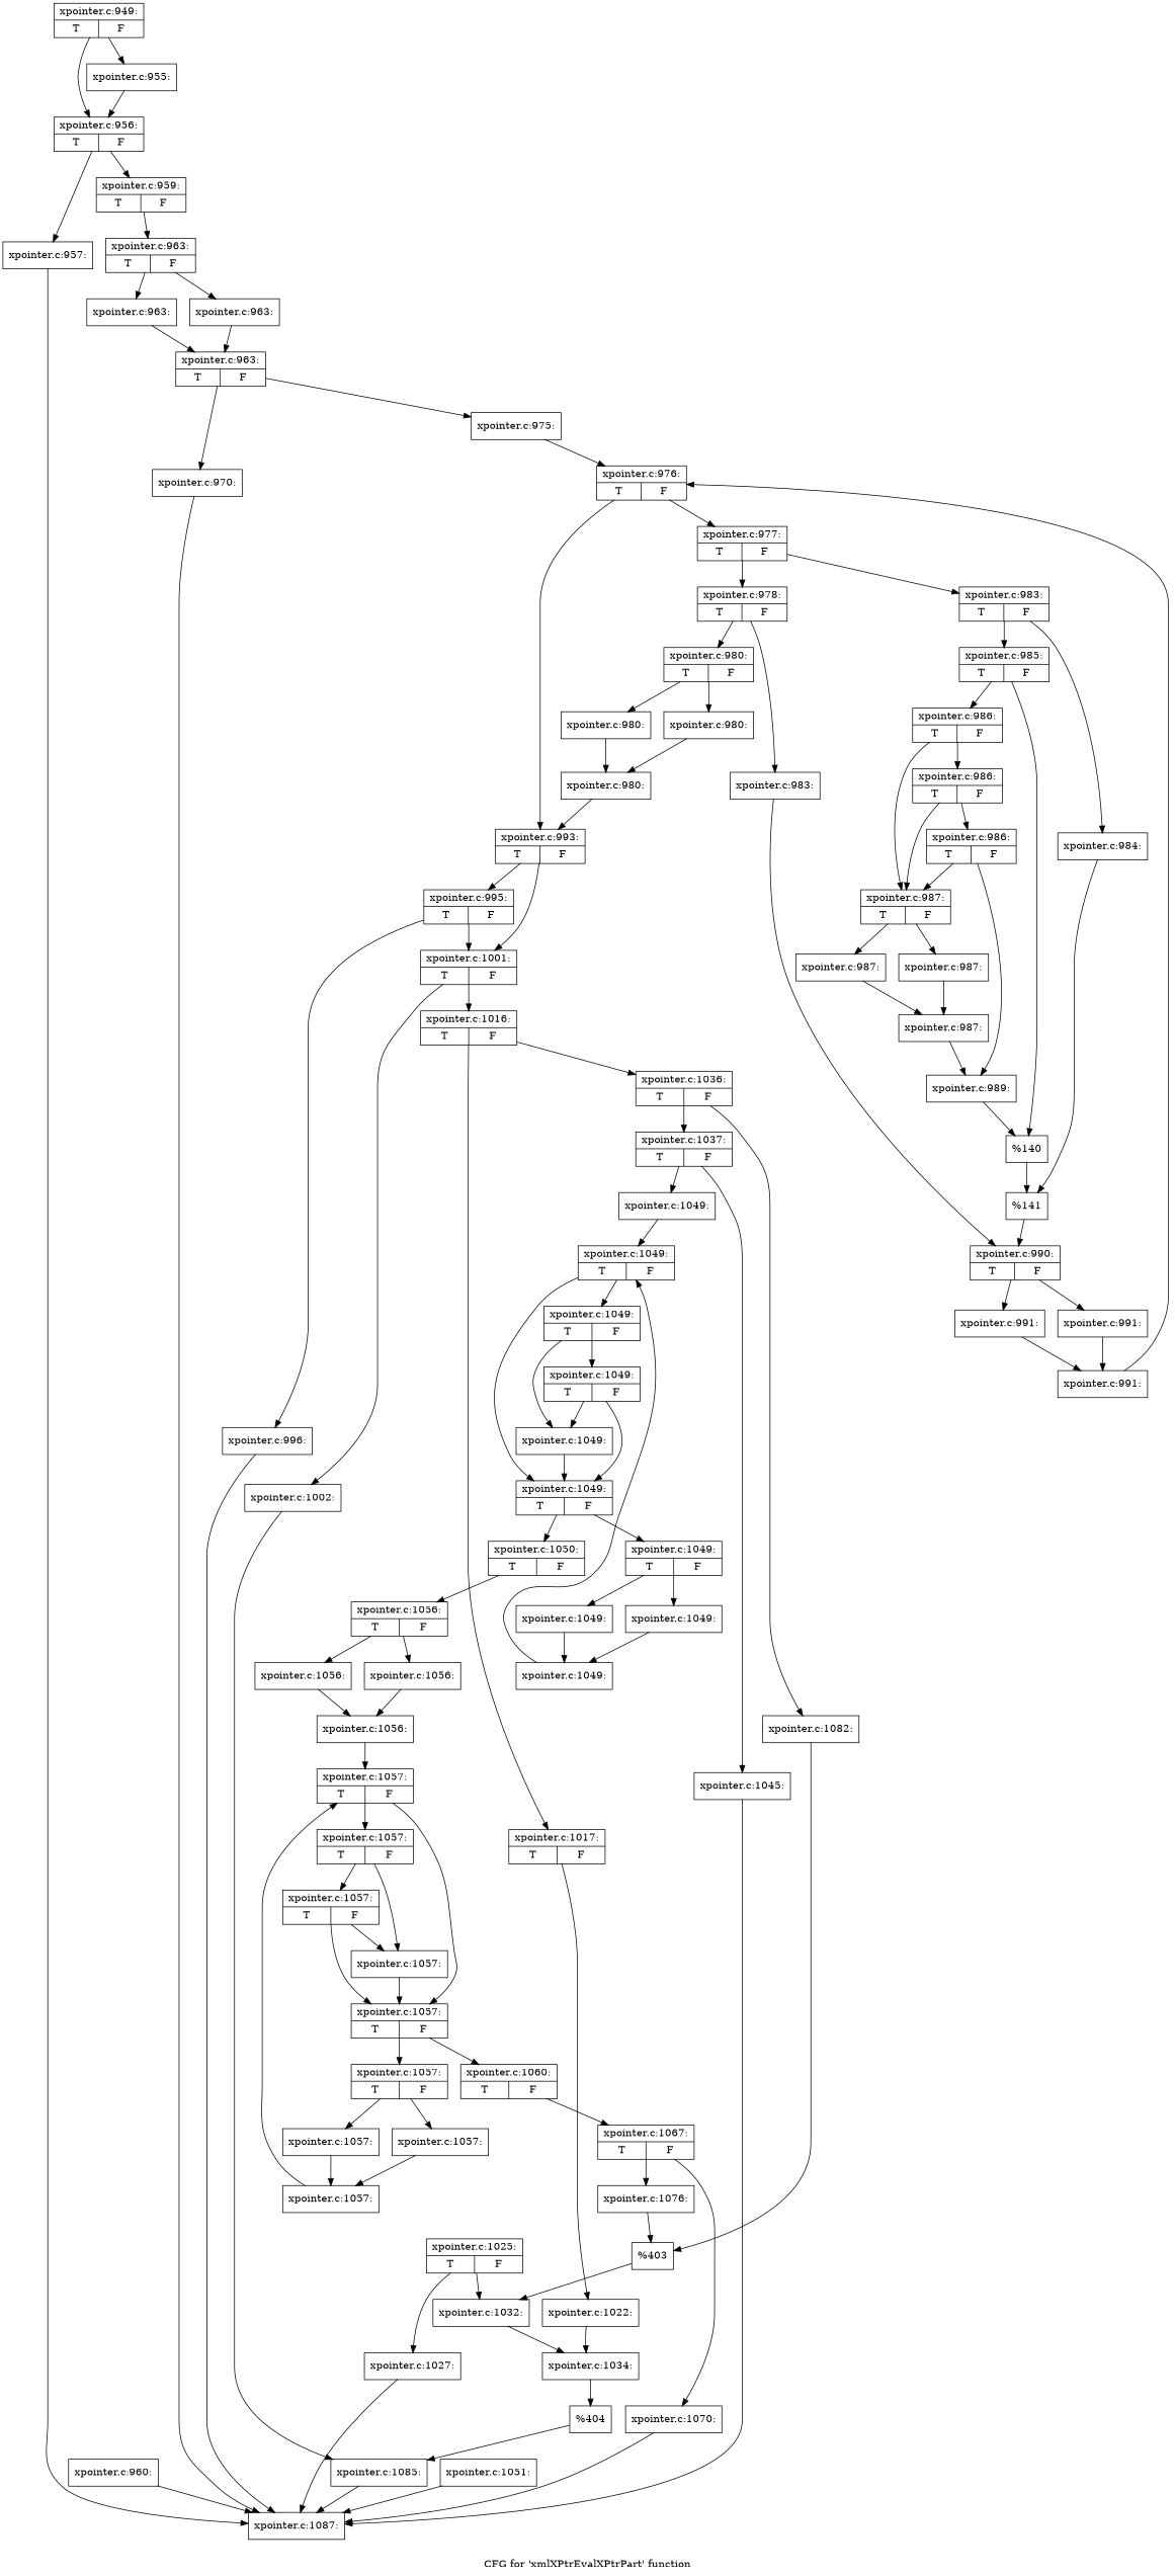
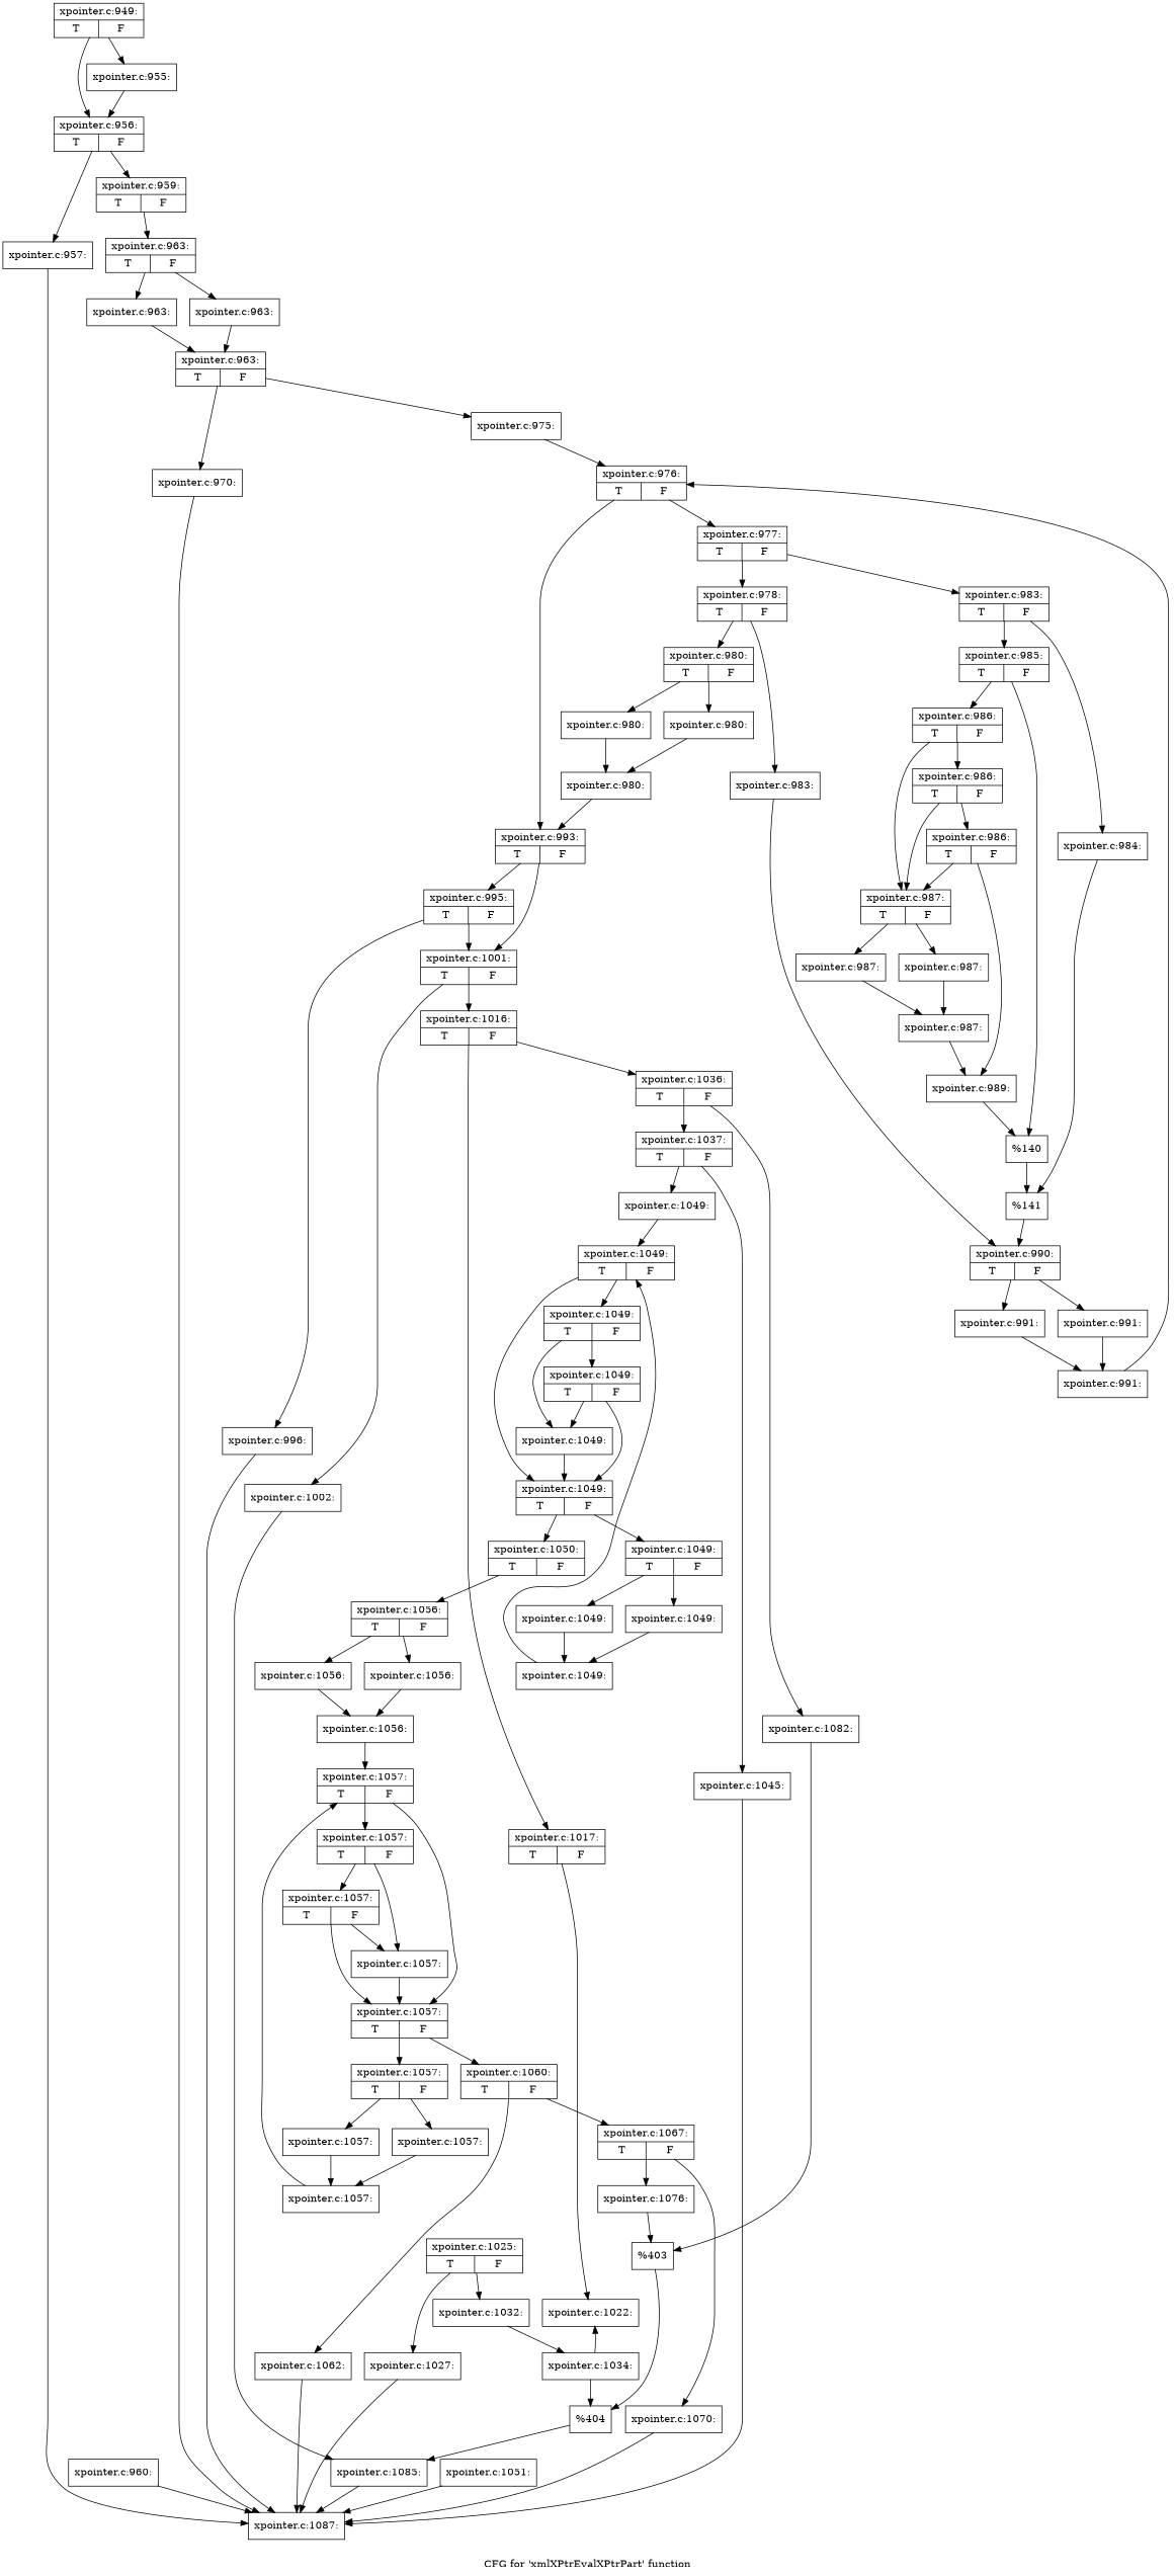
  digraph {
    label="CFG for 'xmlXPtrEvalXPtrPart' function"
    node [shape=record]
    n1 [label="{xpointer.c:949:|{<s0>T|<s1>F}}"]
    n2 [label="{xpointer.c:955:}"]
    n3 [label="{xpointer.c:956:|{<s0>T|<s1>F}}"]
    n4 [label="{xpointer.c:957:}"]
    n5 [label="{xpointer.c:959:|{<s0>T|<s1>F}}"]
    n6 [label="{xpointer.c:1087:}"]
    n7 [label="{xpointer.c:963:|{<s0>T|<s1>F}}"]
    n8 [label="{xpointer.c:960:}"]
    n9 [label="{xpointer.c:963:}"]
    n10 [label="{xpointer.c:963:}"]
    n11 [label="{xpointer.c:963:|{<s0>T|<s1>F}}"]
    n12 [label="{xpointer.c:970:}"]
    n13 [label="{xpointer.c:975:}"]
    n14 [label="{xpointer.c:976:|{<s0>T|<s1>F}}"]
    n15 [label="{xpointer.c:977:|{<s0>T|<s1>F}}"]
    n16 [label="{xpointer.c:993:|{<s0>T|<s1>F}}"]
    n17 [label="{xpointer.c:978:|{<s0>T|<s1>F}}"]
    n18 [label="{xpointer.c:983:|{<s0>T|<s1>F}}"]
    n19 [label="{xpointer.c:995:|{<s0>T|<s1>F}}"]
    n20 [label="{xpointer.c:1001:|{<s0>T|<s1>F}}"]
    n21 [label="{xpointer.c:980:|{<s0>T|<s1>F}}"]
    n22 [label="{xpointer.c:983:}"]
    n23 [label="{xpointer.c:984:}"]
    n24 [label="{xpointer.c:985:|{<s0>T|<s1>F}}"]
    n25 [label="{xpointer.c:996:}"]
    n26 [label="{xpointer.c:1002:}"]
    n27 [label="{xpointer.c:1016:|{<s0>T|<s1>F}}"]
    n28 [label="{xpointer.c:980:}"]
    n29 [label="{xpointer.c:980:}"]
    n30 [label="{xpointer.c:990:|{<s0>T|<s1>F}}"]
    n31 [label="{%141}"]
    n32 [label="{xpointer.c:986:|{<s0>T|<s1>F}}"]
    n33 [label="{%140}"]
    n34 [label="{xpointer.c:980:}"]
    n35 [label="{xpointer.c:991:}"]
    n36 [label="{xpointer.c:991:}"]
    n37 [label="{xpointer.c:991:}"]
    n38 [label="{xpointer.c:987:|{<s0>T|<s1>F}}"]
    n39 [label="{xpointer.c:986:|{<s0>T|<s1>F}}"]
    n40 [label="{xpointer.c:987:}"]
    n41 [label="{xpointer.c:987:}"]
    n42 [label="{xpointer.c:986:|{<s0>T|<s1>F}}"]
    n43 [label="{xpointer.c:987:}"]
    n44 [label="{xpointer.c:989:}"]
    n45 [label="{xpointer.c:1085:}"]
    n46 [label="{xpointer.c:1017:|{<s0>T|<s1>F}}"]
    n47 [label="{xpointer.c:1036:|{<s0>T|<s1>F}}"]
    n48 [label="{xpointer.c:1022:}"]
    n49 [label="{xpointer.c:1037:|{<s0>T|<s1>F}}"]
    n50 [label="{xpointer.c:1082:}"]
    n51 [label="{xpointer.c:1034:}"]
    n52 [label="{xpointer.c:1025:|{<s0>T|<s1>F}}"]
    n53 [label="{xpointer.c:1027:}"]
    n54 [label="{xpointer.c:1032:}"]
    n55 [label="{xpointer.c:1045:}"]
    n56 [label="{xpointer.c:1049:}"]
    n57 [label="{%403}"]
    n58 [label="{%404}"]
    n59 [label="{xpointer.c:1049:|{<s0>T|<s1>F}}"]
    n60 [label="{xpointer.c:1049:|{<s0>T|<s1>F}}"]
    n61 [label="{xpointer.c:1049:|{<s0>T|<s1>F}}"]
    n62 [label="{xpointer.c:1049:|{<s0>T|<s1>F}}"]
    n63 [label="{xpointer.c:1050:|{<s0>T|<s1>F}}"]
    n64 [label="{xpointer.c:1049:|{<s0>T|<s1>F}}"]
    n65 [label="{xpointer.c:1049:}"]
    n66 [label="{xpointer.c:1049:}"]
    n67 [label="{xpointer.c:1049:}"]
    n68 [label="{xpointer.c:1056:|{<s0>T|<s1>F}}"]
    n69 [label="{xpointer.c:1049:}"]
    n70 [label="{xpointer.c:1051:}"]
    n71 [label="{xpointer.c:1056:}"]
    n72 [label="{xpointer.c:1056:}"]
    n73 [label="{xpointer.c:1056:}"]
    n74 [label="{xpointer.c:1057:|{<s0>T|<s1>F}}"]
    n75 [label="{xpointer.c:1057:|{<s0>T|<s1>F}}"]
    n76 [label="{xpointer.c:1057:|{<s0>T|<s1>F}}"]
    n77 [label="{xpointer.c:1057:|{<s0>T|<s1>F}}"]
    n78 [label="{xpointer.c:1060:|{<s0>T|<s1>F}}"]
    n79 [label="{xpointer.c:1057:|{<s0>T|<s1>F}}"]
    n80 [label="{xpointer.c:1057:}"]
    n81 [label="{xpointer.c:1057:}"]
    n82 [label="{xpointer.c:1057:}"]
+   n83 [label="{xpointer.c:1062:}"]
    n84 [label="{xpointer.c:1067:|{<s0>T|<s1>F}}"]
    n85 [label="{xpointer.c:1057:}"]
    n86 [label="{xpointer.c:1070:}"]
    n87 [label="{xpointer.c:1076:}"]
    n1 -> n2
    n1 -> n3
    n2 -> n3
    n3 -> n4
    n3 -> n5
    n4 -> n6
    n5 -> n7
    n7 -> n9
    n7 -> n10
    n8 -> n6
    n9 -> n11
    n10 -> n11
    n11 -> n12
    n11 -> n13
    n12 -> n6
    n13 -> n14
    n14 -> n15
    n14 -> n16
    n15 -> n17
    n15 -> n18
    n16 -> n19
    n16 -> n20
    n17 -> n21
    n17 -> n22
    n18 -> n23
    n18 -> n24
    n19 -> n20
    n19 -> n25
    n20 -> n26
    n20 -> n27
    n21 -> n28
    n21 -> n29
    n22 -> n30
    n23 -> n31
    n24 -> n32
    n24 -> n33
    n25 -> n6
    n26 -> n45
    n27 -> n46
    n27 -> n47
    n28 -> n34
    n29 -> n34
    n30 -> n35
    n30 -> n36
    n31 -> n30
    n32 -> n38
    n32 -> n39
    n33 -> n31
    n34 -> n16
    n35 -> n37
    n36 -> n37
    n37 -> n14
    n38 -> n40
    n38 -> n41
    n39 -> n38
    n39 -> n42
    n40 -> n43
    n41 -> n43
    n42 -> n38
    n42 -> n44
    n43 -> n44
    n44 -> n33
    n45 -> n6
    n46 -> n48
    n47 -> n49
    n47 -> n50
-   n48 -> n51
+   n51 -> n48
    n49 -> n55
    n49 -> n56
    n50 -> n57
    n51 -> n58
    n52 -> n53
    n52 -> n54
    n53 -> n6
    n54 -> n51
    n55 -> n6
    n56 -> n59
-   n57 -> n54
+   n57 -> n58
    n58 -> n45
    n59 -> n60
    n59 -> n61
    n60 -> n62
    n60 -> n63
    n61 -> n64
    n61 -> n65
    n62 -> n66
    n62 -> n67
    n63 -> n68
    n64 -> n60
    n64 -> n65
    n65 -> n60
    n66 -> n69
    n67 -> n69
    n68 -> n71
    n68 -> n72
    n69 -> n59
    n70 -> n6
    n71 -> n73
    n72 -> n73
    n73 -> n74
    n74 -> n75
    n74 -> n76
    n75 -> n77
    n75 -> n78
    n76 -> n79
    n76 -> n80
    n77 -> n81
    n77 -> n82
+   n78 -> n83
    n78 -> n84
    n79 -> n75
    n79 -> n80
    n80 -> n75
    n81 -> n85
    n82 -> n85
+   n83 -> n6
    n84 -> n86
    n84 -> n87
    n85 -> n74
    n86 -> n6
    n87 -> n57
  }
